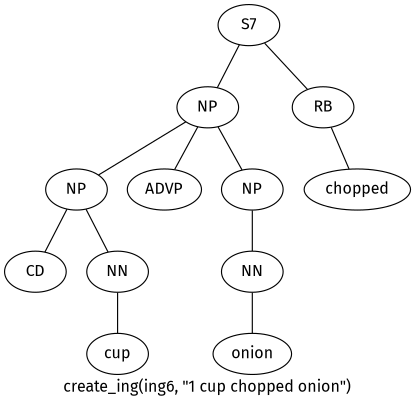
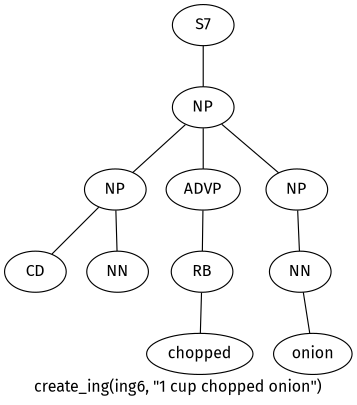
  graph {
    fontname="Fira Sans"
    label="create_ing(ing6, \"1 cup chopped onion\")"
    node [fontname="Fira Sans"]
    edge [fontname="Fira Sans"]
    n1 [label=S7]
    n2 [label=NP]
    n3 [label=NP]
    n4 [label=ADVP]
    n5 [label=NP]
    n6 [label=CD]
    n7 [label=NN]
    n8 [label=RB]
    n9 [label=NN]
-   n10 [label=cup]
    n11 [label=chopped]
    n12 [label=onion]
    n1 -- n2
    n2 -- n3
    n2 -- n4
    n2 -- n5
    n3 -- n6
    n3 -- n7
-   n1 -- n8
+   n4 -- n8
    n5 -- n9
-   n7 -- n10
    n8 -- n11
    n9 -- n12
  }
